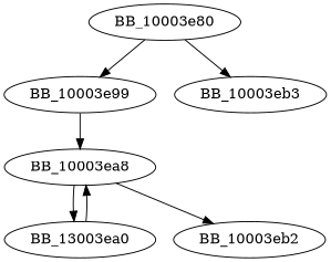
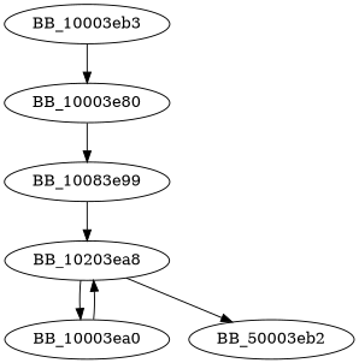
  digraph {
    BB_10003e80
-   BB_10003e99
+   BB_10003e99 [label=BB_10083e99]
    BB_10003eb3
-   BB_10003ea8
-   BB_10003ea0 [label=BB_13003ea0]
-   BB_10003eb2
+   BB_10003ea8 [label=BB_10203ea8]
+   BB_10003ea0
+   BB_10003eb2 [label=BB_50003eb2]
    BB_10003e80 -> BB_10003e99
-   BB_10003e80 -> BB_10003eb3
+   BB_10003eb3 -> BB_10003e80
    BB_10003e99 -> BB_10003ea8
    BB_10003ea8 -> BB_10003ea0
    BB_10003ea8 -> BB_10003eb2
    BB_10003ea0 -> BB_10003ea8
  }
